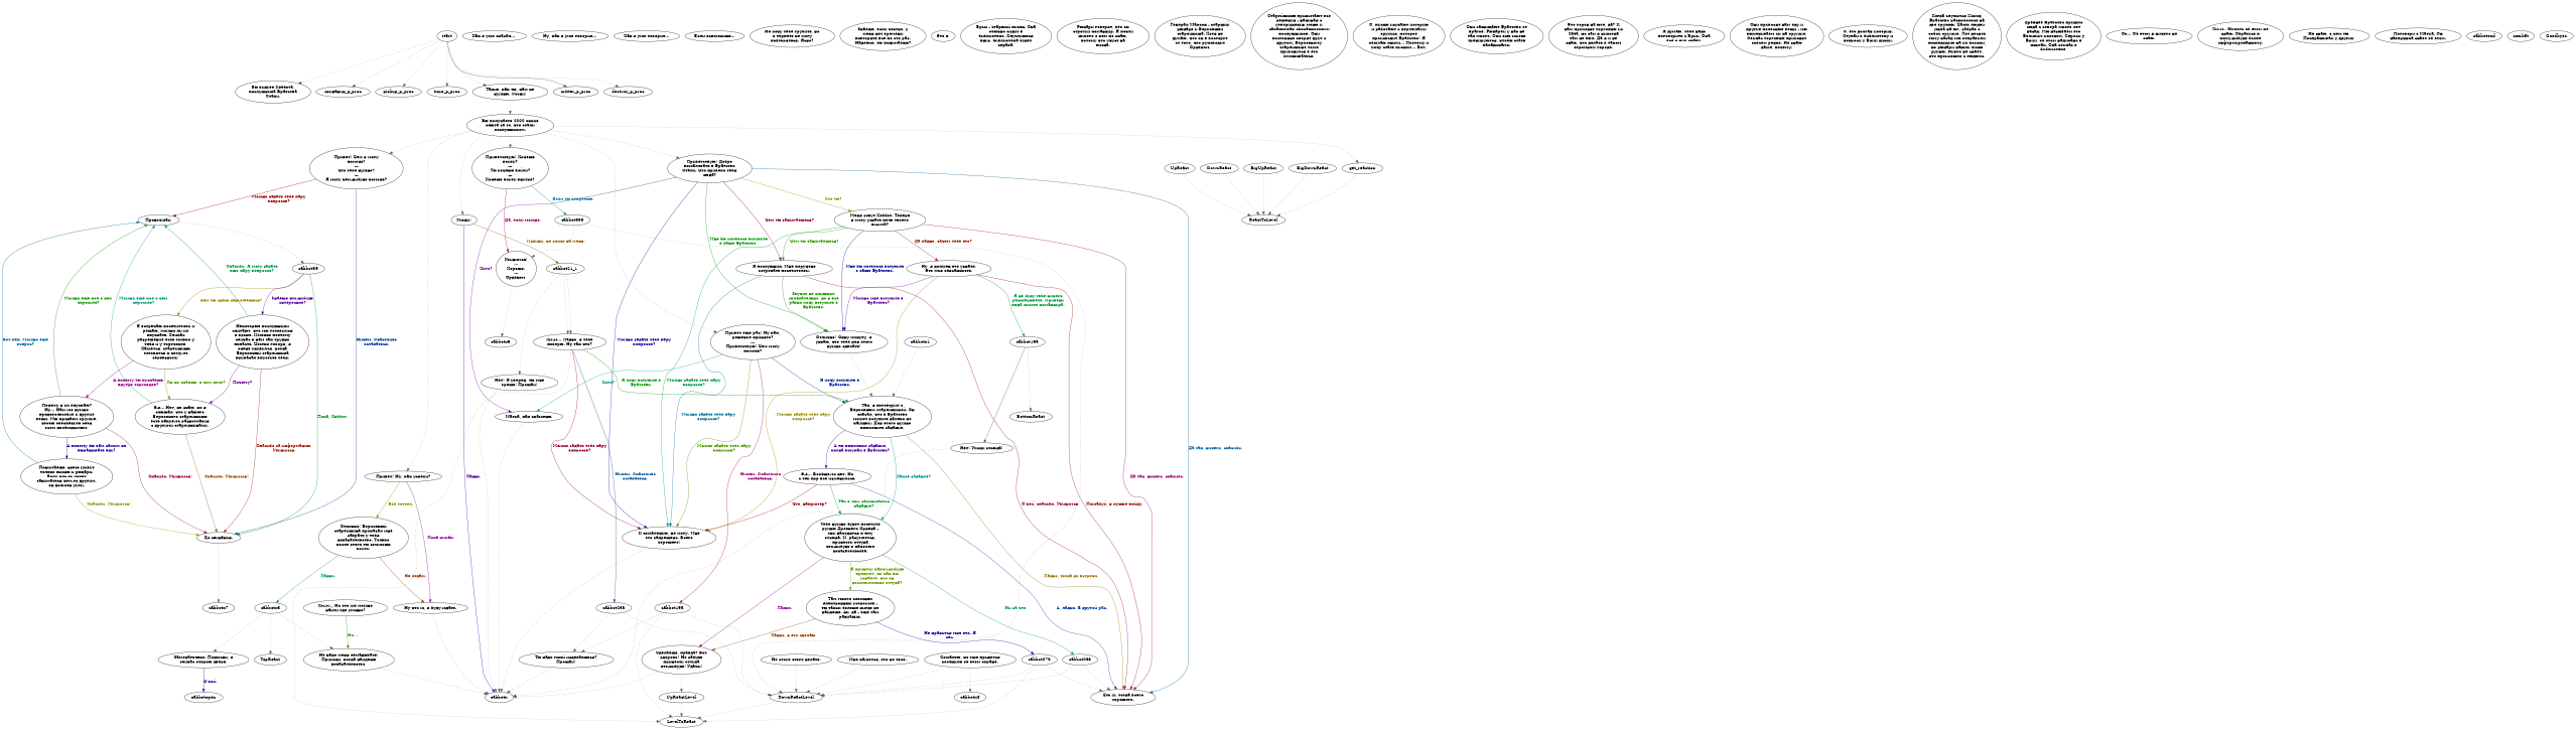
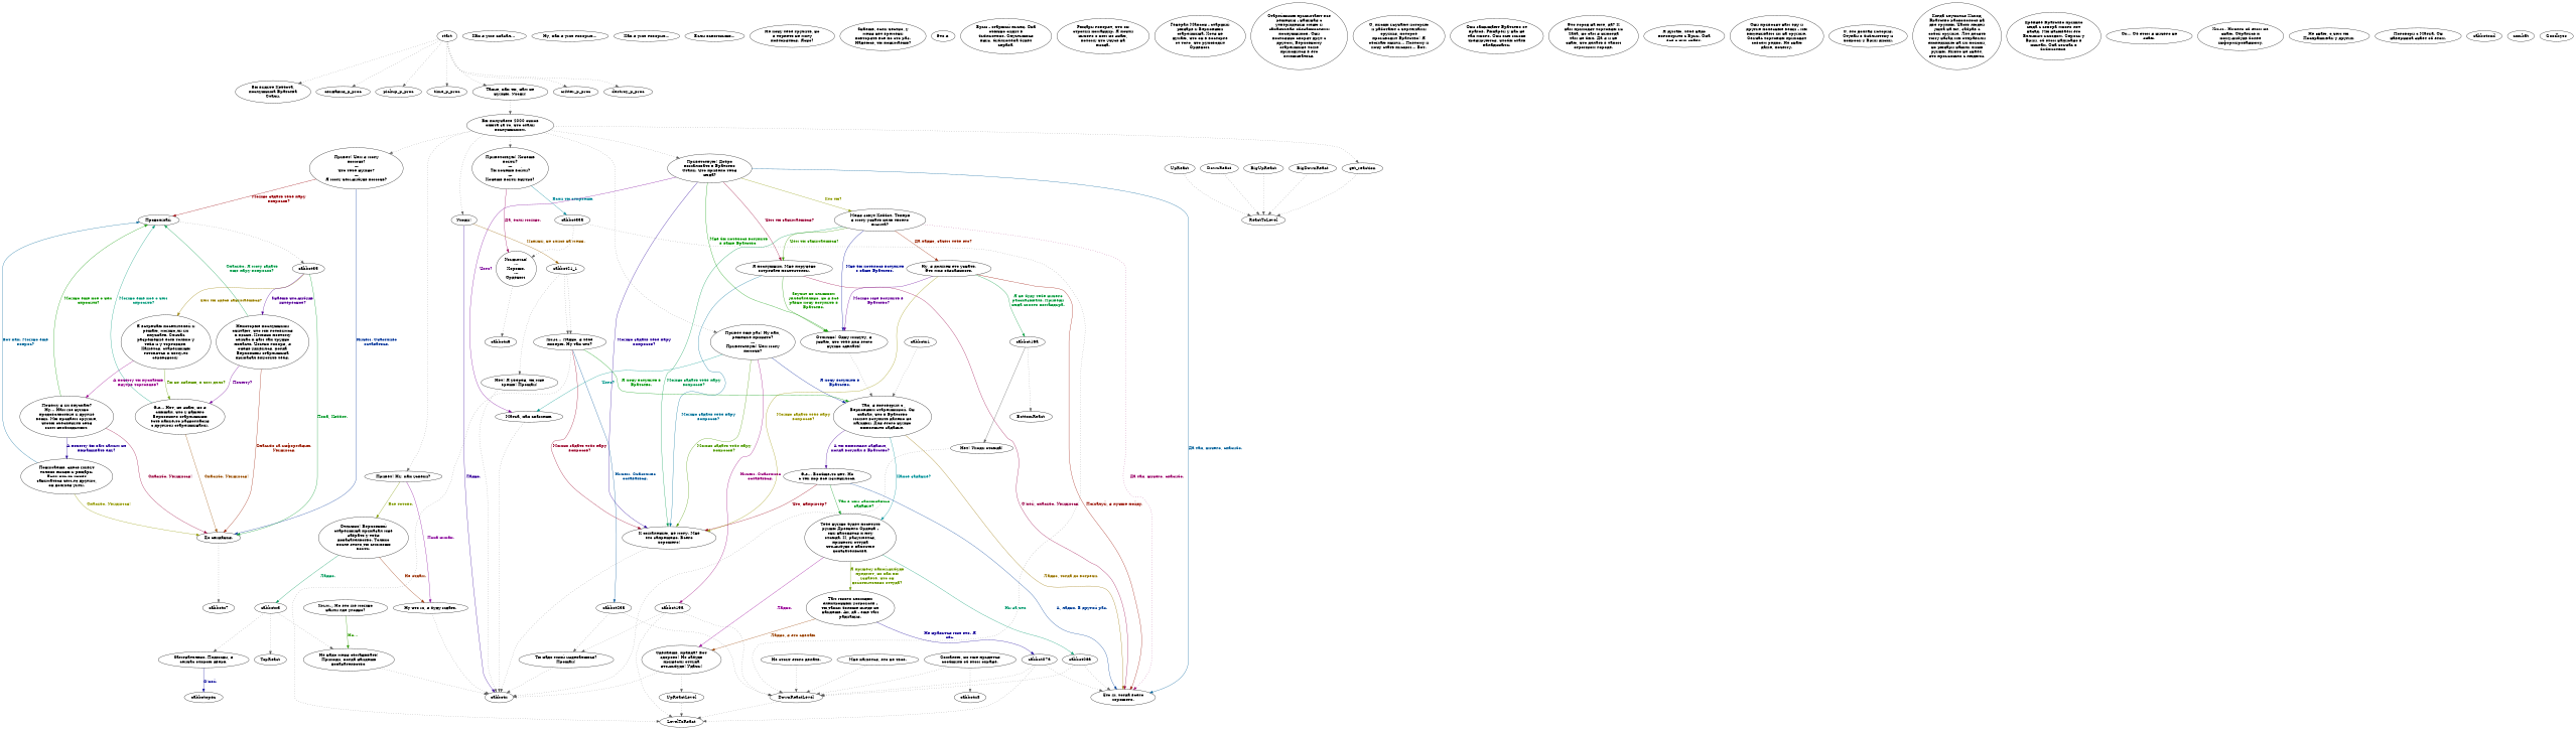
  digraph {
    node [color="#000000" fillcolor="#FFFFFF" style=filled]
    edge [color="#555555"]
    n1 [label="Вы видите Кэббота,\nпослушника Братства\nСтали."]
    start
    n3 [label="свидания_p_proc"]
    pickup_p_proc
    time_p_proc
    n6 [label="Такие, как ты, нам не\nнужны. Уходи!"]
    critter_p_proc
    destroy_p_proc
    n9 [label="Вы получаете 2000 очков\nопыта за то, что стали\nпослушником."]
    get_reaction
    n11 [label="Привет! Ну, как успехи?"]
    n12 [label="Привет! Чем я могу\nпомочь?\n---\nЧто тебе нужно?\n---\nЯ могу чем-нибудь помочь?"]
    n13 [label="Приветствую! Хочешь\nвойти?\n---\nТы хочешь войти?\n---\nХочешь войти внутрь?"]
    n14 [label="Привет еще раз! Ну как,\nрешение принято?\n---\nПриветствую! Чем могу\nпомочь?"]
    n15 [label="Уходи!"]
    n16 [label="Приветствую! Добро\nпожаловать в Братство\nСтали. Что привело тебя\nсюда?"]
    ReactToLevel
    n18 [label="Отлично! Верховный\nстарейшина приказал мне\nзабрать у тебя\nдоказательство. Только\nпосле этого ты сможешь\nвойти."]
    n19 [label="Ну что ж, я буду ждать."]
    n20 [label="До свидания."]
    n21 [label="Продолжай."]
    n22 [label="Увидимся!\n---\nХорошо.\n---\nОрденом."]
    cabbot33a
    n24 [label="К сожалению, не могу. Мне\nэто запрещено. Всего\nхорошего!"]
    n25 [label="Матиа, как скажешь."]
    n26 [label="Так, я поговорил с\nВерховным старейшиной. Он\nсказал, что в Братство\nможет вступить далеко не\nкаждый. Для этого нужно\nвыполнить задание."]
    cabbot19a
    cabbotx
    cabbot21_1
    n30 [label="Отлично! Одну минуту, я\nузнаю, что тебе для этого\nнужно сделать!"]
    n31 [label="Я послушник. Мне поручено\nвстречать посетителей."]
    n32 [label="Что ж, тогда всего\nхорошего."]
    n33 [label="Меня зовут Кэббот. Теперь\nя могу узнать цель твоего\nвизита?"]
    cabbotx3
    cabbotx7
    cabbot35
    cabbotx6
    DownReactLevel
    n39 [label="Тебе нужно будет посетить\nруины Древнего Ордена -\nони находятся к югу\nотсюда. И, разумеется,\nпринести оттуда\nчто-нибудь в качестве\nдоказательства."]
    n40 [label="Э-э... Вообще-то нет. Но\nс тех пор все изменилось."]
    LevelToReact
    n42 [label="Ты надо мной издеваешься?\nПрощай!"]
    n43 [label="Хм-м... Ладно, я тебе\nповерю. Ну так что?"]
    n44 [label="Нет! Я уверен, ты мне\nврешь! Прощай!"]
    n45 [label="Ну, я должен это узнать.\nЭто моя обязанность."]
    cabbot16a
    n47 [label="Нет! Уходи отсюда!"]
    BottomReact
    n49 [label="Там много сложных\nэлектронных устройств -\nты таких больше нигде не\nнайдешь. Ах, да - еще там\nрадиация."]
    n50 [label="Сделаешь, правда? Вот\nздорово! Не забудь\nпринести оттуда\nчто-нибудь! Удачи!"]
    cabbot06a
    cabbot07a
    UpReactLevel
    cabbot23a
    n55 [label="Замечательно. Подожди, я\nсейчас открою дверь."]
    n56 [label="Не надо меня обманывать!\nПриходи, когда найдешь\nдоказательство."]
    TopReact
    cabbotopen
    n59 [label="Хм-м... Но это же можно\nнайти где угодно?"]
    n60 [label="Я встречаю посетителей и\nрешаю, можно ли их\nвпускать. Сейчас\nразрешение есть только у\nтебя и у торговцев.\nКажется, старейшины\nготовятся к чему-то\nсерьезному."]
    n61 [label="Некоторые послушники\nсчитают, что мы готовимся\nк войне. Именно поэтому\nсейчас к нам так трудно\nпопасть. Честно говоря, я\nочень удивился, когда\nВерховный старейшина\nприказал впустить тебя."]
    n62 [label="Э-э... Нет, не знаю, но я\nслышал, что у нашего\nВерховного старейшины\nесть какие-то разногласия\nс другими старейшинами."]
    n63 [label="Почему я их впускаю?\nНу... Нам же нужно\nпродовольствие и другие\nвещи. Мы продаем оружие,\nчтобы обеспечить себя\nвсем необходимым."]
    n64 [label="Понимаешь, здесь живут\nтолько писцы и рыцари.\nЕсли кто-то хочет\nзаниматься чем-то другим,\nон должен уйти."]
    n65 [label="Мне кажется, это не твое."]
    n66 [label="Сожалею, но мне придется\nсообщить об этом охране."]
    cabbotx8
    n68 [label="Не стоит этого делать."]
    n69 [label="Как я уже сказал... "]
    n70 [label="Ну, как я уже говорил..."]
    cabbotx1
    n72 [label="Как я уже говорил..."]
    n73 [label="Если вспомнишь..."]
    n74 [label="Не хочу тебе грубить, но\nя терпеть не могу\nповторяться. Ясно?"]
    n75 [label="Знаешь, если честно, у\nменя нет времени\nповторять все по сто раз.\nНадеюсь, ты понимаешь?"]
    n76 [label="Это я."]
    n77 [label="Врии - старший писец. Она\nобычно сидит в\nбиблиотеке. Спустишься\nвниз, библиотека будет\nсправа."]
    n78 [label="Рыцари говорят, что он\nстрогий командир. Я почти\nничего о нем не знаю,\nпотому что учусь на\nписца."]
    n79 [label="Генерал Максон - старший\nрыцарь и Верховный\nстарейшина. Хотя не\nдумаю, что он в восторге\nот того, что руководит\nОрденом."]
    n80 [label="Старейшины принимают все\nрешения - начиная с\nутверждения меню и\nзаканчивая обязанностями\nпослушников. Они\nпостоянно спорят друг с\nдругом. Верховному\nстарейшине тоже\nприходится в это\nвмешиваться."]
    n81 [label="О, писцы изучают историю\nи работают с чертежами\nоружия, которое\nпроизводит Братство! Я\nобожаю книги... Поэтому и\nхочу стать писцом... Вот."]
    n82 [label="Они защищают Братство от\nврагов. Рыцарей у нас не\nтак много. Они всю жизнь\nтренируются, чтобы стать\nпаладинами."]
    n83 [label="Это город на юге, да? К\nнам приходят торговцы из\nХаба, но сам я никогда\nтам не был. Да я и не\nзнаю, что делать в таком\nогромном городе."]
    n84 [label="Я думаю, тебе надо\nпоговорить с Врии. Она\nвсе о них знает."]
    n85 [label="Они привозят нам еду и\nдругие полезные вещи - мы\nвымениваем их на оружие.\nСейчас торговцы приходят\nсовсем редко. Не знаю\nдаже, почему."]
    n86 [label="О, это долгая история.\nСтупай в библиотеку и\nпопроси у Врии диски."]
    n87 [label="Когда случился Исход,\nБратство раскололось на\nдве группы. Часть людей\nушла на юг, забрав с\nсобой оружие. Лет десять\nтому назад мы отправили\nэкспедицию на их поиски,\nно рыцари нашли лишь\nруины. Никто не знает,\nчто произошло с людьми."]
    n88 [label="Древнее Братство пришло\nсюда с севера много лет\nназад. Мы называем это\nВеликим исходом. Спроси у\nВрии, об этом написано в\nкнигах. Она сейчас в\nбиблиотеке."]
    n89 [label="Ох... Об этом я ничего не\nзнаю."]
    n90 [label="Хм-м.. Ничего об этом не\nзнаю. Обратись к\nкому-нибудь более\nинформированному."]
    n91 [label="Не знаю, о чем ты.\nПоспрашивай у других."]
    n92 [label="Поговори с Матиа. Он\nнаверняка знает об этом."]
    cabbotend
    combat
    UpReact
    DownReact
    BigUpReact
    BigDownReact
    Goodbyes
    start -> n1 [style=dotted]
    start -> n3 [style=dotted]
    start -> pickup_p_proc [style=dotted]
    start -> time_p_proc [style=dotted]
    start -> n6 [style=dotted]
-   start -> critter_p_proc [style=solid]
+   start -> critter_p_proc [style=dotted]
    start -> destroy_p_proc [style=dotted]
    n6 -> n9 [style=dotted]
    n9 -> get_reaction [style=dotted]
    n9 -> n11 [style=dotted]
    n9 -> n12 [style=dotted]
    n9 -> n13 [style=dotted]
    n9 -> n14 [style=dotted]
    n9 -> n15 [style=dotted]
    n9 -> n16 [style=dotted]
    get_reaction -> ReactToLevel [style=dotted]
    n11 -> n18 [color="#7F9900" fontcolor="#7F9900" label="Все готово."]
    n11 -> n19 [color="#860099" fontcolor="#860099" label="Пока никак."]
    n12 -> n20 [color="#003399" fontcolor="#003399" label="Ничем. Счастливо\nоставаться."]
    n12 -> n21 [color="#990006" fontcolor="#990006" label="Можно задать тебе пару\nвопросов?"]
    n13 -> n22 [color="#990059" fontcolor="#990059" label="Да, если можно."]
    n13 -> cabbot33a [color="#008699" fontcolor="#008699" label="Если ты откроешь."]
    n14 -> n24 [color="#4C9900" fontcolor="#4C9900" label="Можно задать тебе пару\nвопросов?"]
    n14 -> n25 [color="#00998D" fontcolor="#00998D" label="Чего?"]
    n14 -> n26 [color="#001F99" fontcolor="#001F99" label="Я хочу вступить в\nБратство."]
    n14 -> cabbot19a [color="#990079" fontcolor="#990079" label="Ничем. Счастливо\nоставаться."]
    n15 -> cabbotx [color="#330099" fontcolor="#330099" label="Ладно."]
    n15 -> cabbot21_1 [color="#996000" fontcolor="#996000" label="Извини, не злись на меня."]
    n16 -> n24 [color="#270099" fontcolor="#270099" label="Можно задать тебе пару\nвопросов?"]
    n16 -> n25 [color="#7A0099" fontcolor="#7A0099" label="Чего?"]
    n16 -> n30 [color="#059900" fontcolor="#059900" label="Мне бы хотелось вступить\nв ваше Братство."]
    n16 -> n31 [color="#990032" fontcolor="#990032" label="Чем ты занимаешься?"]
    n16 -> n32 [color="#005F99" fontcolor="#005F99" label="Да так, ничего, спасибо."]
    n16 -> n33 [color="#8B9900" fontcolor="#8B9900" label="Кто ты?"]
    n18 -> n19 [color="#992D00" fontcolor="#992D00" label="Не отдам."]
    n18 -> cabbotx3 [color="#00995A" fontcolor="#00995A" label="Ладно."]
    n19 -> cabbotx [style=dotted]
    n20 -> cabbotx7 [style=dotted]
    n21 -> cabbot35 [style=dotted]
    n22 -> cabbotx6 [style=dotted]
    cabbot33a -> n22 [style=dotted]
    cabbot33a -> DownReactLevel [style=dotted]
    n24 -> cabbotx [style=dotted]
    n25 -> cabbotx [style=dotted]
    n26 -> n32 [color="#997400" fontcolor="#997400" label="Ладно, тогда до встречи."]
    n26 -> n39 [color="#009299" fontcolor="#009299" label="Какое задание?"]
    n26 -> n40 [color="#470099" fontcolor="#470099" label="А ты выполнял задание,\nкогда вступал в Братство?"]
    cabbot19a -> DownReactLevel [style=dotted]
    cabbot19a -> LevelToReact [style=dotted]
    cabbot19a -> n42 [style=dotted]
    cabbot21_1 -> n43 [style=dotted]
    cabbot21_1 -> n43 [style=dotted]
    cabbot21_1 -> n44 [style=dotted]
    n30 -> n26 [style=dotted]
    n31 -> n24 [color="#007299" fontcolor="#007299" label="Можно задать тебе пару\nвопросов?"]
    n31 -> n30 [color="#199900" fontcolor="#199900" label="Звучит не слишком\nувлекательно, но я все\nравно хочу вступить в\nБратство."]
    n31 -> n32 [color="#990045" fontcolor="#990045" label="О'кей, спасибо. Увидимся."]
    n33 -> n24 [color="#00994D" fontcolor="#00994D" label="Можно задать тебе пару\nвопросов?"]
    n33 -> n30 [color="#000C99" fontcolor="#000C99" label="Мне бы хотелось вступить\nв ваше Братство."]
    n33 -> n31 [color="#389900" fontcolor="#389900" label="Чем ты занимаешься?"]
-   n33 -> n32 [color="#990065" fontcolor="#990065" label="Да так, ничего, спасибо."]
+   n33 -> n32 [color="#990065" fontcolor="#990065" label="Да так, ничего, спасибо." style=dotted]
    n33 -> n45 [color="#992100" fontcolor="#992100" label="Да ладно, зачем тебе это?"]
    cabbotx3 -> n55 [style=dotted]
    cabbotx3 -> n56 [style=dotted]
    cabbotx3 -> TopReact [style=dotted]
    cabbot35 -> n20 [color="#009926" fontcolor="#009926" label="Пока, Кэббот."]
    cabbot35 -> n60 [color="#998000" fontcolor="#998000" label="Чем ты здесь занимаешься?"]
    cabbot35 -> n61 [color="#530099" fontcolor="#530099" label="Знаешь что-нибудь\nинтересное?"]
    DownReactLevel -> LevelToReact [style=dotted]
    n39 -> n49 [color="#6C9900" fontcolor="#6C9900" label="Я принесу какой-нибудь\nпредмет, но как вы\nузнаете, что он\nдействительно оттуда?"]
    n39 -> n50 [color="#990098" fontcolor="#990098" label="Ладно."]
    n39 -> cabbot06a [color="#00996D" fontcolor="#00996D" label="Ни за что."]
    n40 -> n24 [color="#990012" fontcolor="#990012" label="Что, например?"]
    n40 -> n32 [color="#003F99" fontcolor="#003F99" label="А, ладно. В другой раз."]
    n40 -> n39 [color="#00991A" fontcolor="#00991A" label="Так в чем заключается\nзадание?"]
    n42 -> cabbotx [style=dotted]
    n43 -> n24 [color="#990026" fontcolor="#990026" label="Можно задать тебе пару\nвопросов?"]
    n43 -> n26 [color="#009907" fontcolor="#009907" label="Я хочу вступить в\nБратство."]
    n43 -> LevelToReact [style=dotted]
    n43 -> cabbot23a [color="#005399" fontcolor="#005399" label="Ничем. Счастливо\nоставаться."]
    n44 -> cabbotx [style=dotted]
    n45 -> n24 [color="#999300" fontcolor="#999300" label="Можно задать тебе пару\nвопросов?"]
    n45 -> n30 [color="#670099" fontcolor="#670099" label="Можно мне вступить в\nБратство?"]
    n45 -> n32 [color="#990D00" fontcolor="#990D00" label="Пожалуй, я лучше пойду."]
    n45 -> cabbot16a [color="#00993A" fontcolor="#00993A" label="Я не буду тебе ничего\nрассказывать. Приведи\nсюда своего командира."]
    cabbot16a -> n47 [style=solid]
    cabbot16a -> BottomReact [style=dotted]
    n47 -> cabbotx [style=dotted]
    n49 -> n50 [color="#994000" fontcolor="#994000" label="Ладно, я это сделаю."]
    n49 -> cabbot07a [color="#140099" fontcolor="#140099" label="Не нравится мне это. Я\nпас."]
    n50 -> cabbotx [style=dotted]
    n50 -> UpReactLevel [style=dotted]
    cabbot06a -> n32 [style=dotted]
    cabbot06a -> DownReactLevel [style=dotted]
    cabbot07a -> n32 [style=dotted]
    cabbot07a -> DownReactLevel [style=dotted]
    cabbot07a -> LevelToReact [style=dotted]
    UpReactLevel -> LevelToReact [style=dotted]
    cabbot23a -> DownReactLevel [style=dotted]
    cabbot23a -> n42 [style=dotted]
    n55 -> cabbotopen [color="#000099" fontcolor="#000099" label="О'кей."]
    n56 -> cabbotx [style=dotted]
    n59 -> n56 [color="#2C9900" fontcolor="#2C9900" label="Но..."]
    n60 -> n62 [color="#609900" fontcolor="#609900" label="Ты не знаешь, в чем дело?"]
    n60 -> n63 [color="#99008C" fontcolor="#99008C" label="А почему ты пускаешь\nвнутрь торговцев?"]
    n61 -> n20 [color="#991900" fontcolor="#991900" label="Спасибо за информацию.\nУвидимся."]
    n61 -> n21 [color="#009946" fontcolor="#009946" label="Спасибо. Я могу задать\nеще пару вопросов?"]
    n61 -> n62 [color="#730099" fontcolor="#730099" label="Почему?"]
    n62 -> n20 [color="#994D00" fontcolor="#994D00" label="Спасибо. Увидимся!"]
    n62 -> n21 [color="#009979" fontcolor="#009979" label="Можно еще кое о чем\nспросить?"]
    n63 -> n20 [color="#990039" fontcolor="#990039" label="Спасибо. Увидимся!"]
    n63 -> n21 [color="#0D9900" fontcolor="#0D9900" label="Можно еще кое о чем\nспросить?"]
    n63 -> n64 [color="#200099" fontcolor="#200099" label="А почему бы вам самим не\nвыращивать еду?"]
    n64 -> n20 [color="#939900" fontcolor="#939900" label="Спасибо. Увидимся!"]
    n64 -> n21 [color="#006699" fontcolor="#006699" label="Вот как. Можно еще\nвопрос?"]
    n65 -> DownReactLevel [style=dotted]
    n66 -> DownReactLevel [style=dotted]
    n66 -> cabbotx8 [style=dotted]
    n68 -> DownReactLevel [style=dotted]
    cabbotx1 -> n26 [style=dotted]
    UpReact -> ReactToLevel [style=dotted]
    DownReact -> ReactToLevel [style=dotted]
    BigUpReact -> ReactToLevel [style=dotted]
    BigDownReact -> ReactToLevel [style=dotted]
  }
